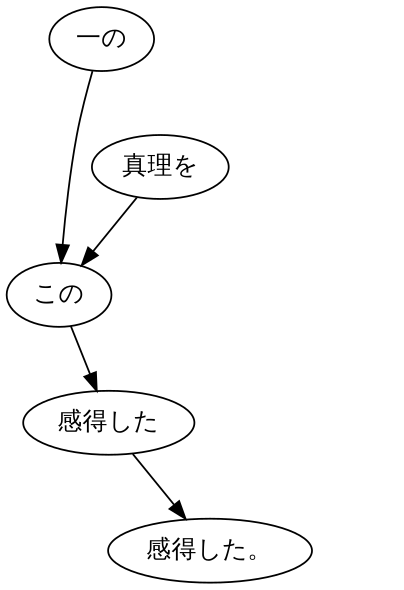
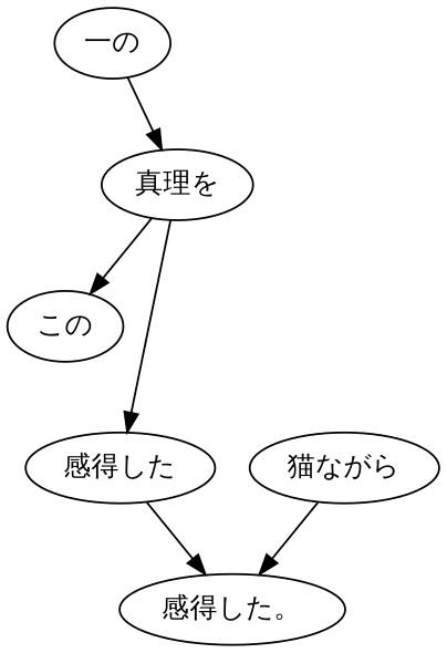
  digraph {
    fontname="IBM Plex Sans"
    node [fontname="IBM Plex Sans"]
    edge [fontname="IBM Plex Sans"]
    n1 [label="感得した。"]
    n2 [label="この"]
    n3 [label="感得した"]
+   n4 [label="猫ながら"]
    n5 [label="一の"]
    n6 [label="真理を"]
-   n2 -> n3
+   n6 -> n3
    n3 -> n1
-   n5 -> n2
+   n4 -> n1
+   n5 -> n6
    n6 -> n2
  }
